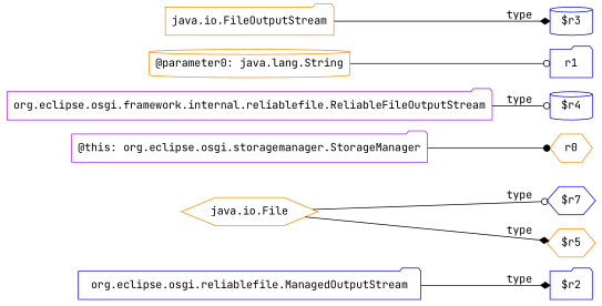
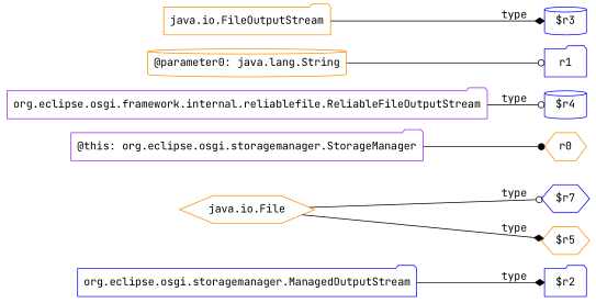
  digraph {
    fontname="JetBrains Mono"
    rankdir=LR
    node [color=blue fontname="JetBrains Mono" shape=folder]
    edge [arrowhead=diamond fontname="JetBrains Mono"]
-   n1 [label="org.eclipse.osgi.reliablefile.ManagedOutputStream"]
+   n1 [label="org.eclipse.osgi.storagemanager.ManagedOutputStream"]
    n2 [label="$r2"]
    n3 [label="$r7" shape=hexagon]
    n4 [color=purple label="@this: org.eclipse.osgi.storagemanager.StorageManager"]
    n5 [color=darkorange label=r0 shape=hexagon]
    n6 [color=darkorange label="java.io.File" shape=hexagon]
    n7 [color=darkorange label="$r5" shape=hexagon]
    n8 [color=purple label="org.eclipse.osgi.framework.internal.reliablefile.ReliableFileOutputStream"]
    n9 [label="$r4" shape=cylinder]
    n10 [color=darkorange label="@parameter0: java.lang.String" shape=cylinder]
    n11 [label=r1]
    n12 [color=darkorange label="java.io.FileOutputStream"]
    n13 [label="$r3" shape=cylinder]
    n1 -> n2 [label=type]
    n4 -> n5 [arrowhead=dot]
    n6 -> n3 [arrowhead=odot label=type]
    n6 -> n7 [label=type]
    n8 -> n9 [arrowhead=odot label=type]
    n10 -> n11 [arrowhead=odot]
    n12 -> n13 [label=type]
  }
